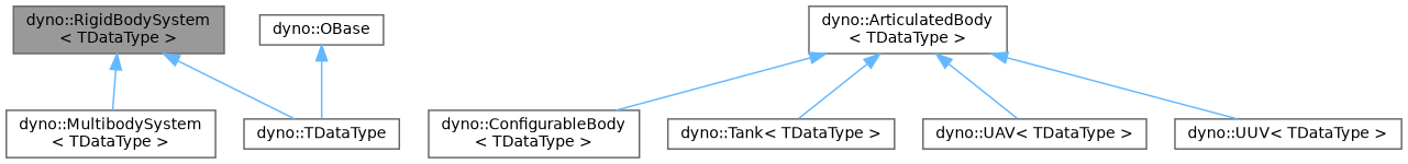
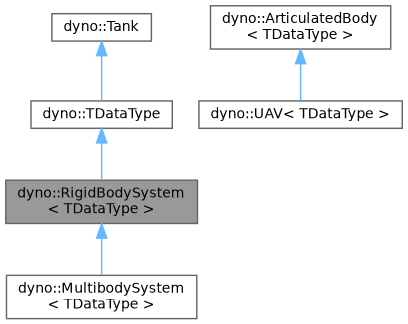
  digraph {
    rankdir=TB
    node [color=gray40 fillcolor=white fontname=Helvetica fontsize=10 shape=box style=filled]
    edge [color=steelblue1 dir=back fontname=Helvetica fontsize=10 labelfontname=Helvetica labelfontsize=10 style=solid]
    n1 [fillcolor=grey60 fontcolor=black height=0.2 label="dyno::RigidBodySystem\l\< TDataType \>" width=0.4]
    n2 [height=0.2 label="dyno::MultibodySystem\l\< TDataType \>" width=0.4]
    n3 [height=0.2 label="dyno::ArticulatedBody\l\< TDataType \>" width=0.4]
-   n4 [height=0.2 label="dyno::ConfigurableBody\l\< TDataType \>" width=0.4]
-   n5 [height=0.2 label="dyno::Tank\< TDataType \>" width=0.4]
    n6 [height=0.2 label="dyno::UAV\< TDataType \>" width=0.4]
-   n7 [height=0.2 label="dyno::UUV\< TDataType \>" width=0.4]
    n8 [height=0.2 label="dyno::TDataType" width=0.4]
-   n9 [height=0.2 label="dyno::OBase" width=0.4]
+   n9 [height=0.2 label="dyno::Tank" width=0.4]
    n1 -> n2
-   n3 -> n4
-   n3 -> n5
    n3 -> n6
-   n3 -> n7
-   n1 -> n8
+   n8 -> n1
    n9 -> n8
  }
